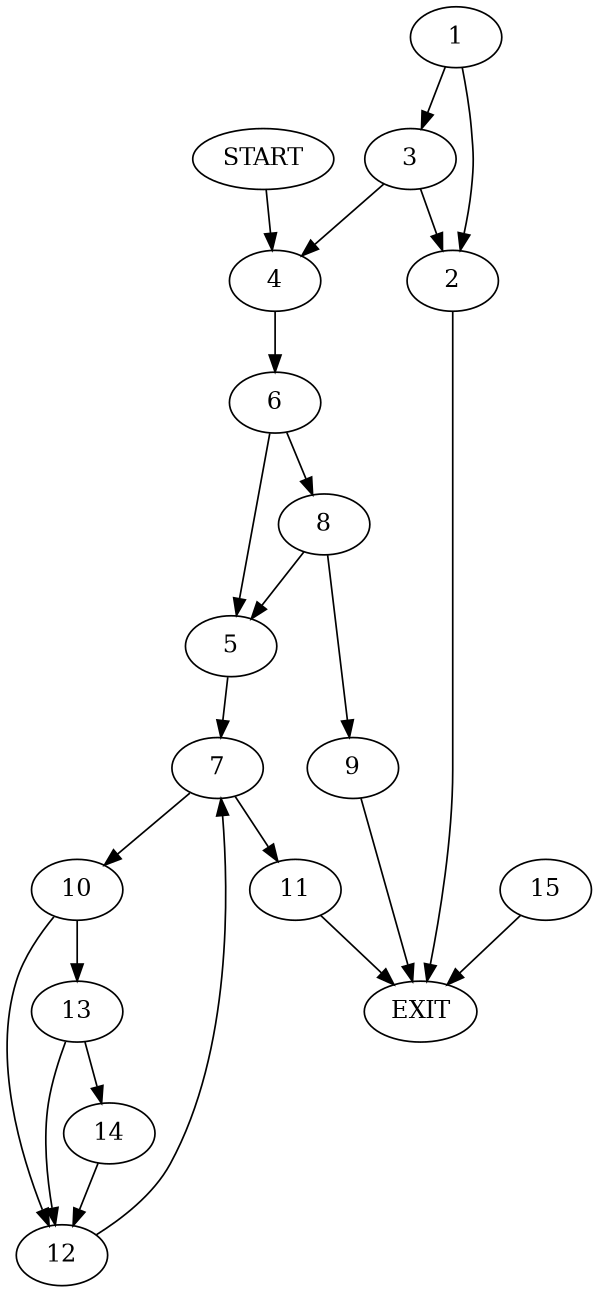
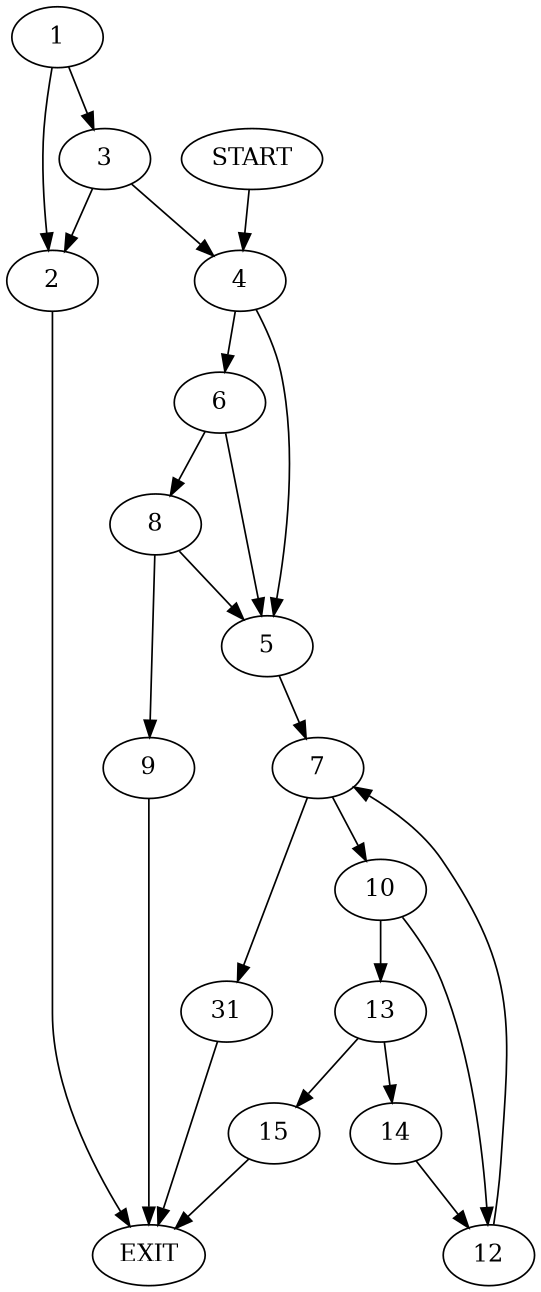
  digraph {
    n1 [label=START]
    4
    1
    2
    3
    n6 [label=EXIT]
    5
    6
    7
    8
    10
-   11
+   11 [label=31]
    9
    12
    13
    14
    15
    n1 -> 4
+   4 -> 5
    4 -> 6
    1 -> 2
    1 -> 3
    2 -> n6
    3 -> 4
    3 -> 2
    5 -> 7
    6 -> 5
    6 -> 8
    7 -> 10
    7 -> 11
    8 -> 5
    8 -> 9
    10 -> 12
    10 -> 13
    11 -> n6
    9 -> n6
    12 -> 7
    13 -> 14
-   13 -> 12
+   13 -> 15
    14 -> 12
    15 -> n6
  }
